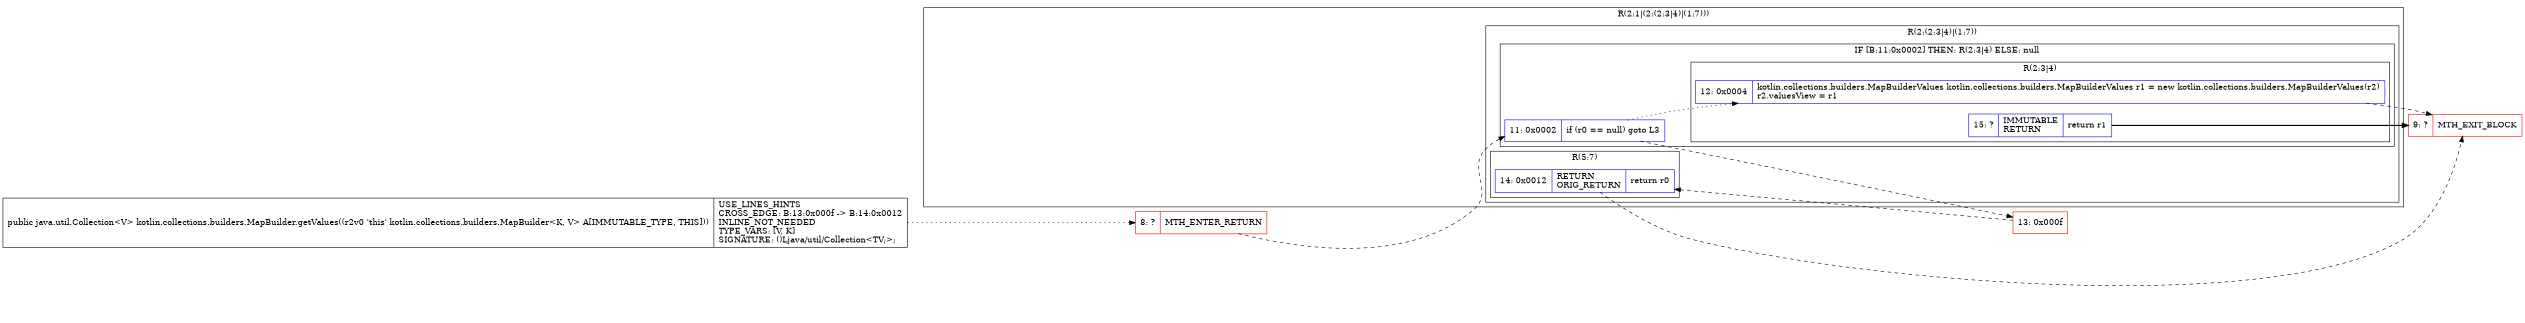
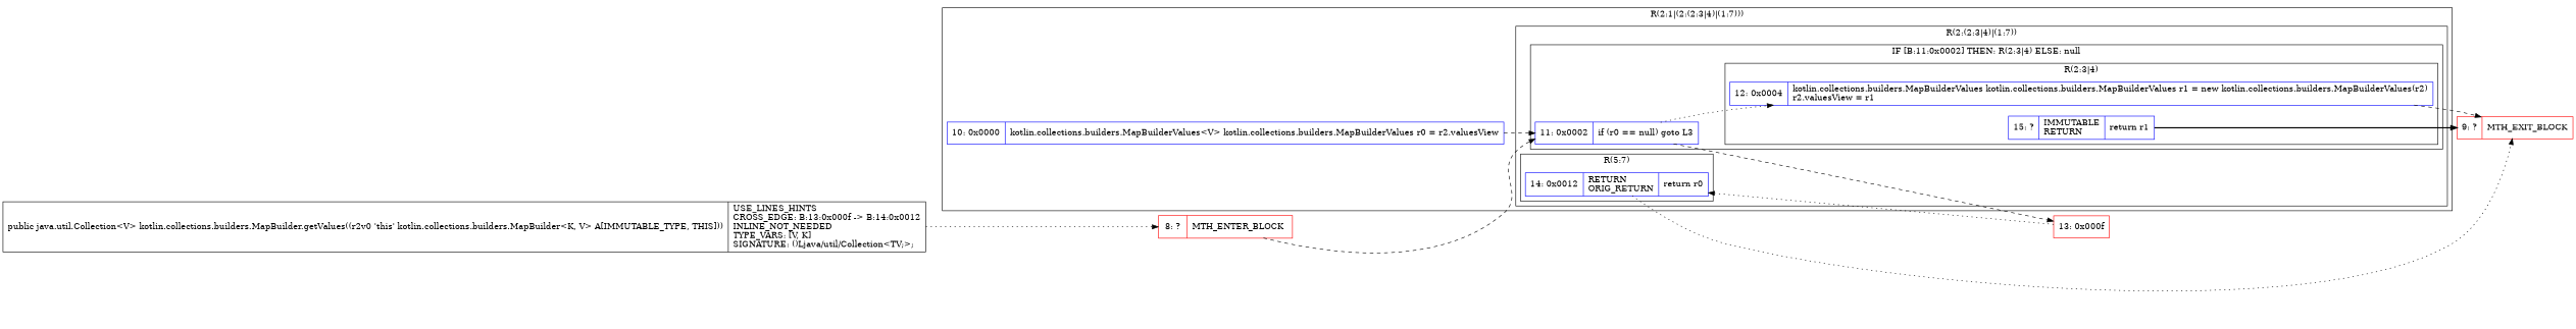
  digraph {
    rankdir=LR
    node [color=blue shape=record]
    edge [style=dashed]
    n1 [label="{12\:\ 0x0004|kotlin.collections.builders.MapBuilderValues kotlin.collections.builders.MapBuilderValues r1 = new kotlin.collections.builders.MapBuilderValues(r2)\lr2.valuesView = r1\l}"]
    n2 [label="{15\:\ ?|IMMUTABLE\lRETURN\l|return r1\l}"]
    n3 [label="{11\:\ 0x0002|if (r0 == null) goto L3\l}"]
    n4 [label="{14\:\ 0x0012|RETURN\lORIG_RETURN\l|return r0\l}"]
+   n5 [label="{10\:\ 0x0000|kotlin.collections.builders.MapBuilderValues\<V\> kotlin.collections.builders.MapBuilderValues r0 = r2.valuesView\l}"]
    n6 [color=red label="{9\:\ ?|MTH_EXIT_BLOCK\l}"]
    n7 [color=red label="{13\:\ 0x000f}"]
-   n8 [color=red label="{8\:\ ?|MTH_ENTER_RETURN\l}"]
+   n8 [color=red label="{8\:\ ?|MTH_ENTER_BLOCK\l}"]
    n9 [label="{public java.util.Collection\<V\> kotlin.collections.builders.MapBuilder.getValues((r2v0 'this' kotlin.collections.builders.MapBuilder\<K, V\> A[IMMUTABLE_TYPE, THIS]))  | USE_LINES_HINTS\lCROSS_EDGE: B:13:0x000f \-\> B:14:0x0012\lINLINE_NOT_NEEDED\lTYPE_VARS: [V, K]\lSIGNATURE: ()Ljava\/util\/Collection\<TV;\>;\l}" color=""]
    subgraph cluster_1 {
      label="R(2:1|(2:(2:3|4)|(1:7)))"
+     n5
      subgraph cluster_2 {
        label="R(2:(2:3|4)|(1:7))"
        subgraph cluster_3 {
          label="IF [B:11:0x0002] THEN: R(2:3|4) ELSE: null"
          n3
          subgraph cluster_4 {
            label="R(2:3|4)"
            n1
            n2
          }
        }
        subgraph cluster_5 {
          label="R(5:7)"
          n4
        }
      }
    }
    n1 -> n6
    n2 -> n6 [style=bold]
    n3 -> n1 [style=dotted]
    n3 -> n7
-   n4 -> n6
-   n7 -> n4
+   n4 -> n6 [style=dotted]
+   n5 -> n3
+   n7 -> n4 [style=dotted]
    n8 -> n3
    n9 -> n8 [style=dotted]
  }
